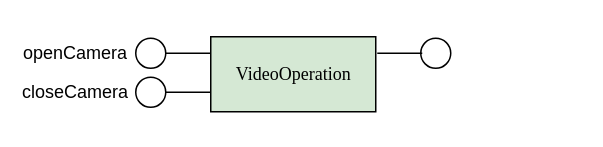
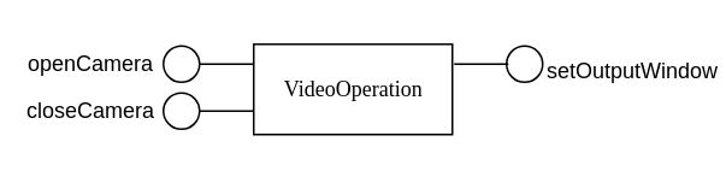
  <mxCell id="0" />
  <mxCell id="1" parent="0" />
- <mxCell id="2" value="VideoOperation" style="html=1;rounded=0;shadow=0;comic=0;labelBackgroundColor=none;strokeWidth=1;fontFamily=Verdana;fontSize=12;align=center;fillColor=#d5e8d4;" parent="1" vertex="1"><mxGeometry x="140" y="24" width="110" height="50" as="geometry" /></mxCell>
+ <mxCell id="2" value="VideoOperation" style="html=1;rounded=0;shadow=0;comic=0;labelBackgroundColor=none;strokeWidth=1;fontFamily=Verdana;fontSize=12;align=center;" parent="1" vertex="1"><mxGeometry x="140" y="24" width="110" height="50" as="geometry" /></mxCell>
  <mxCell id="3" value="" style="ellipse;whiteSpace=wrap;html=1;rounded=0;shadow=0;comic=0;labelBackgroundColor=none;strokeWidth=1;fontFamily=Verdana;fontSize=12;align=center;" parent="1" vertex="1"><mxGeometry x="90" y="25" width="20" height="20" as="geometry" /></mxCell>
  <mxCell id="4" style="edgeStyle=elbowEdgeStyle;rounded=0;html=1;labelBackgroundColor=none;startArrow=none;startFill=0;startSize=8;endArrow=none;endFill=0;endSize=16;fontFamily=Verdana;fontSize=12;" parent="1" edge="1"><mxGeometry relative="1" as="geometry"><mxPoint x="110" y="35" as="sourcePoint" /><mxPoint x="140" y="35" as="targetPoint" /></mxGeometry></mxCell>
  <mxCell id="5" value="openCamera" style="text;html=1;align=center;verticalAlign=middle;whiteSpace=wrap;rounded=0;" vertex="1" parent="1"><mxGeometry x="20" y="20" width="60" height="30" as="geometry" /></mxCell>
  <mxCell id="6" value="" style="ellipse;whiteSpace=wrap;html=1;rounded=0;shadow=0;comic=0;labelBackgroundColor=none;strokeWidth=1;fontFamily=Verdana;fontSize=12;align=center;" vertex="1" parent="1"><mxGeometry x="90" y="51" width="20" height="20" as="geometry" /></mxCell>
  <mxCell id="7" style="edgeStyle=elbowEdgeStyle;rounded=0;html=1;labelBackgroundColor=none;startArrow=none;startFill=0;startSize=8;endArrow=none;endFill=0;endSize=16;fontFamily=Verdana;fontSize=12;" edge="1" parent="1"><mxGeometry relative="1" as="geometry"><mxPoint x="110" y="61" as="sourcePoint" /><mxPoint x="140" y="61" as="targetPoint" /></mxGeometry></mxCell>
  <mxCell id="8" value="closeCamera" style="text;html=1;align=center;verticalAlign=middle;whiteSpace=wrap;rounded=0;" vertex="1" parent="1"><mxGeometry x="20" y="46" width="60" height="30" as="geometry" /></mxCell>
  <mxCell id="9" value="" style="ellipse;whiteSpace=wrap;html=1;rounded=0;shadow=0;comic=0;labelBackgroundColor=none;strokeWidth=1;fontFamily=Verdana;fontSize=12;align=center;" vertex="1" parent="1"><mxGeometry x="280" y="25" width="20" height="20" as="geometry" /></mxCell>
  <mxCell id="10" style="edgeStyle=elbowEdgeStyle;rounded=0;html=1;labelBackgroundColor=none;startArrow=none;startFill=0;startSize=8;endArrow=none;endFill=0;endSize=16;fontFamily=Verdana;fontSize=12;" edge="1" parent="1"><mxGeometry relative="1" as="geometry"><mxPoint x="251" y="35" as="sourcePoint" /><mxPoint x="281" y="35" as="targetPoint" /></mxGeometry></mxCell>
+ <mxCell id="11" value="setOutputWindow" style="text;html=1;align=center;verticalAlign=middle;whiteSpace=wrap;rounded=0;" vertex="1" parent="1"><mxGeometry x="320" y="24" width="60" height="30" as="geometry" /></mxCell>
